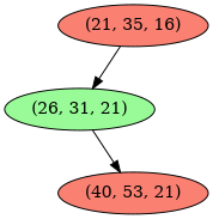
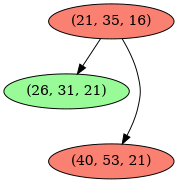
  digraph {
    node [fillcolor=salmon style=filled]
    edge [arrowhead=normal]
    n1 [label="(21, 35, 16)"]
    "(26, 31, 21)" [fillcolor=palegreen]
    "(40, 53, 21)"
    n1 -> "(26, 31, 21)"
-   "(26, 31, 21)" -> "(40, 53, 21)"
+   n1 -> "(40, 53, 21)"
  }
